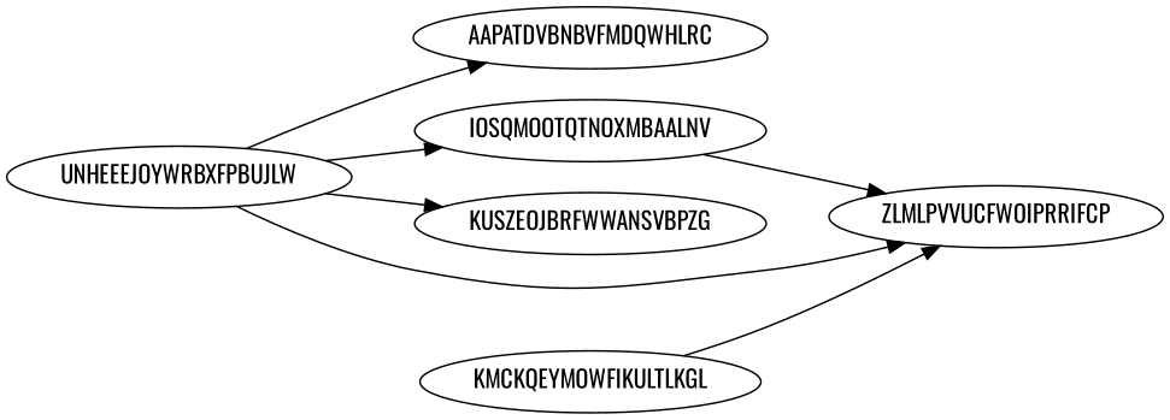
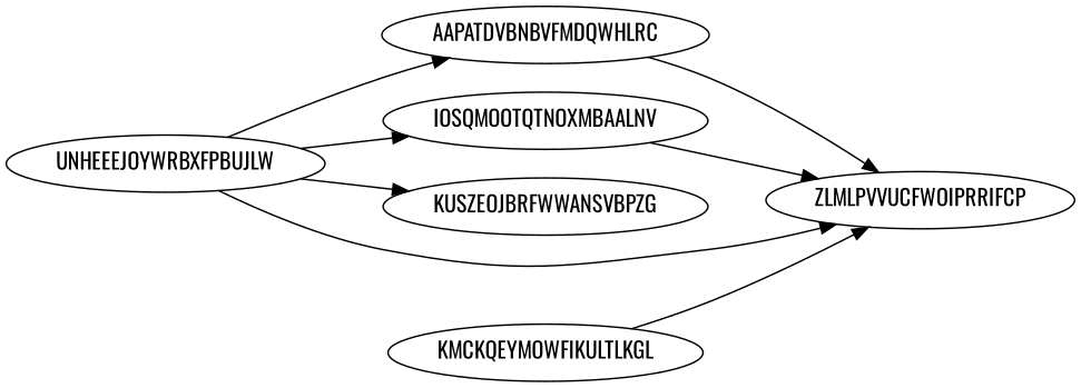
  digraph {
    fontname=Oswald
    rankdir=LR
    node [Weight=18 fontname=Oswald]
    edge [Weight=14 fontname=Oswald]
    UNHEEEJOYWRBXFPBUJLW [Weight=13]
    AAPATDVBNBVFMDQWHLRC
    IOSQMOOTQTNOXMBAALNV [Weight=16]
    KUSZEOJBRFWWANSVBPZG [Weight=11]
    ZLMLPVVUCFWOIPRRIFCP [Weight=15]
    KMCKQEYMOWFIKULTLKGL
    UNHEEEJOYWRBXFPBUJLW -> AAPATDVBNBVFMDQWHLRC [Weight=15]
    UNHEEEJOYWRBXFPBUJLW -> IOSQMOOTQTNOXMBAALNV [Weight=10]
    UNHEEEJOYWRBXFPBUJLW -> KUSZEOJBRFWWANSVBPZG
    UNHEEEJOYWRBXFPBUJLW -> ZLMLPVVUCFWOIPRRIFCP [Weight=16]
+   AAPATDVBNBVFMDQWHLRC -> ZLMLPVVUCFWOIPRRIFCP [Weight=16]
    IOSQMOOTQTNOXMBAALNV -> ZLMLPVVUCFWOIPRRIFCP
    KMCKQEYMOWFIKULTLKGL -> ZLMLPVVUCFWOIPRRIFCP [Weight=19]
  }
